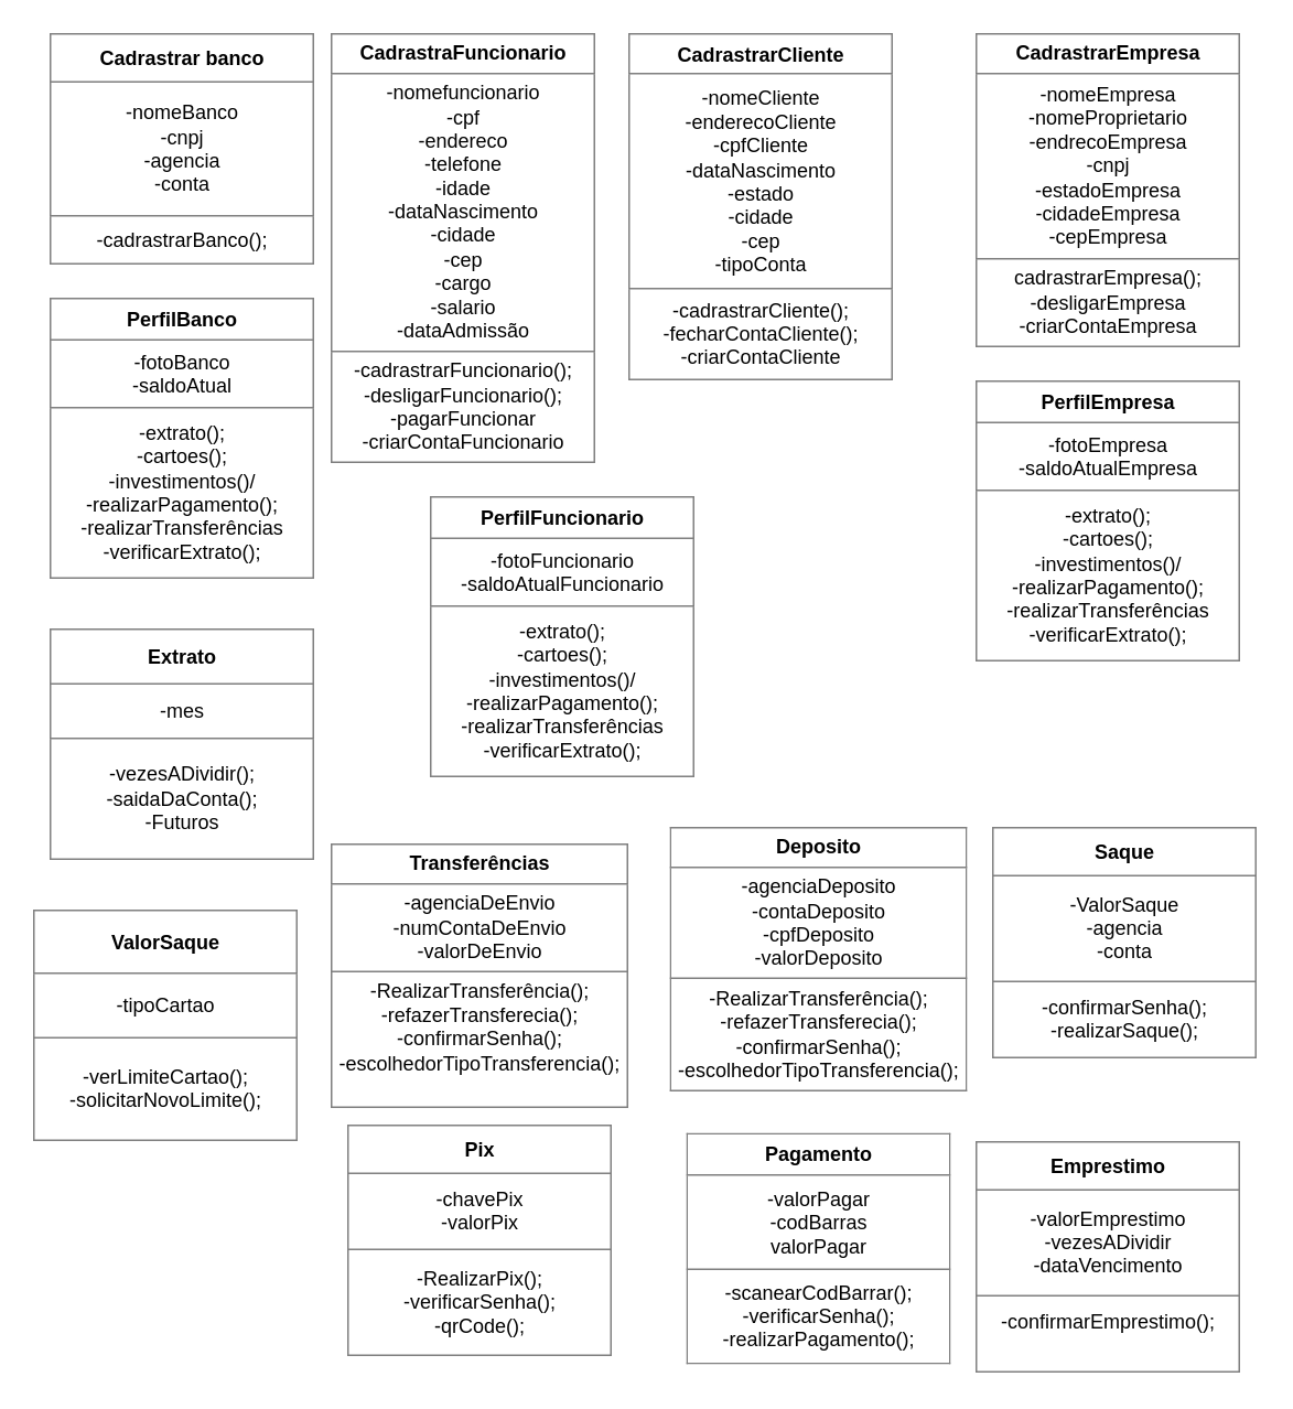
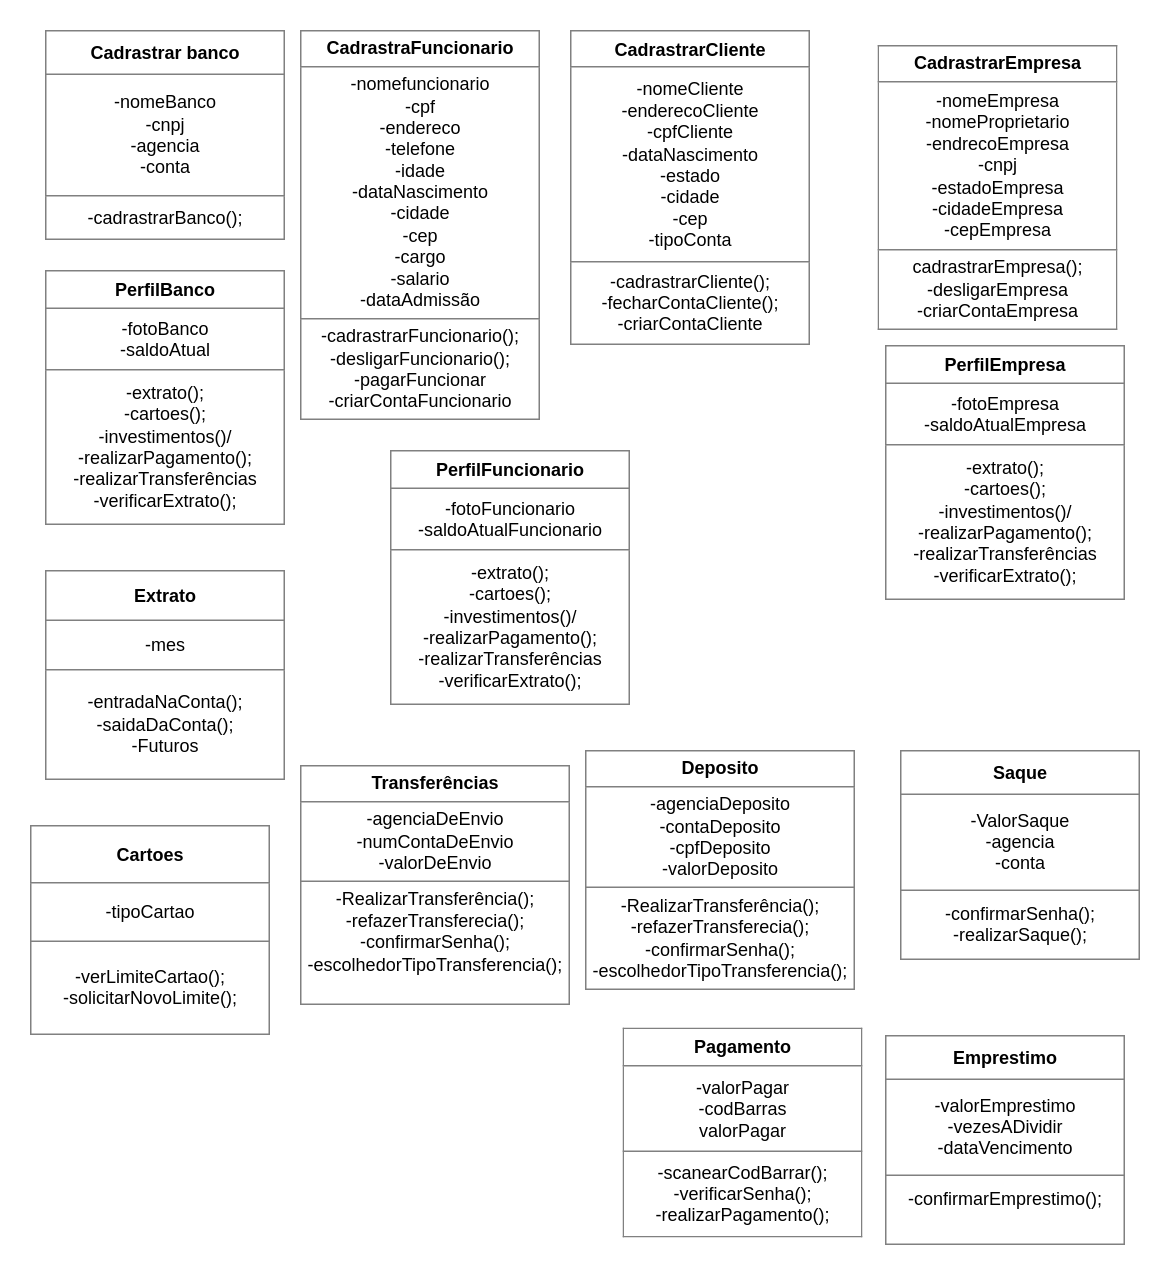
  <mxCell id="0" />
  <mxCell id="1" parent="0" />
  <mxCell id="2" value="&lt;table border=&quot;1&quot; width=&quot;100%&quot; height=&quot;100%&quot; cellpadding=&quot;4&quot; style=&quot;width:100%;height:100%;border-collapse:collapse;&quot;&gt;&lt;tbody&gt;&lt;tr&gt;&lt;th align=&quot;center&quot;&gt;Cadrastrar banco&lt;/th&gt;&lt;/tr&gt;&lt;tr&gt;&lt;td align=&quot;center&quot;&gt;-nomeBanco&lt;br&gt;-cnpj&lt;br&gt;-agencia&lt;br&gt;-conta&lt;/td&gt;&lt;/tr&gt;&lt;tr&gt;&lt;td align=&quot;center&quot;&gt;-cadrastrarBanco();&lt;/td&gt;&lt;/tr&gt;&lt;/tbody&gt;&lt;/table&gt;" style="text;html=1;strokeColor=none;fillColor=none;overflow=fill;" vertex="1" parent="1"><mxGeometry x="30" y="20" width="160" height="140" as="geometry" /></mxCell>
  <mxCell id="3" value="&lt;table border=&quot;1&quot; width=&quot;100%&quot; height=&quot;100%&quot; cellpadding=&quot;4&quot; style=&quot;width:100%;height:100%;border-collapse:collapse;&quot;&gt;&lt;tbody&gt;&lt;tr&gt;&lt;th align=&quot;center&quot;&gt;&lt;b&gt;CadrastraFuncionario&lt;/b&gt;&lt;/th&gt;&lt;/tr&gt;&lt;tr&gt;&lt;td align=&quot;center&quot;&gt;-nomefuncionario&lt;br&gt;-cpf&lt;br&gt;-endereco&lt;br&gt;-telefone&lt;br&gt;-idade&lt;br&gt;-dataNascimento&lt;br&gt;-cidade&lt;br&gt;-cep&lt;br&gt;-cargo&lt;br&gt;-salario&lt;br&gt;-dataAdmissão&lt;/td&gt;&lt;/tr&gt;&lt;tr&gt;&lt;td align=&quot;center&quot;&gt;-cadrastrarFuncionario();&lt;br&gt;-desligarFuncionario();&lt;br&gt;-pagarFuncionar&lt;br&gt;-criarContaFuncionario&lt;/td&gt;&lt;/tr&gt;&lt;/tbody&gt;&lt;/table&gt;" style="text;html=1;strokeColor=none;fillColor=none;overflow=fill;" vertex="1" parent="1"><mxGeometry x="200" y="20" width="160" height="260" as="geometry" /></mxCell>
  <mxCell id="4" value="&lt;table border=&quot;1&quot; width=&quot;100%&quot; height=&quot;100%&quot; cellpadding=&quot;4&quot; style=&quot;width:100%;height:100%;border-collapse:collapse;&quot;&gt;&lt;tbody&gt;&lt;tr&gt;&lt;th align=&quot;center&quot;&gt;&lt;b&gt;CadrastrarCliente&lt;/b&gt;&lt;/th&gt;&lt;/tr&gt;&lt;tr&gt;&lt;td align=&quot;center&quot;&gt;-nomeCliente&lt;br&gt;-enderecoCliente&lt;br&gt;-cpfCliente&lt;br&gt;-dataNascimento&lt;br&gt;-estado&lt;br&gt;-cidade&lt;br&gt;-cep&lt;br&gt;-tipoConta&lt;/td&gt;&lt;/tr&gt;&lt;tr&gt;&lt;td align=&quot;center&quot;&gt;-cadrastrarCliente();&lt;br&gt;-fecharContaCliente();&lt;br&gt;-criarContaCliente&lt;/td&gt;&lt;/tr&gt;&lt;/tbody&gt;&lt;/table&gt;" style="text;html=1;strokeColor=none;fillColor=none;overflow=fill;" vertex="1" parent="1"><mxGeometry x="380" y="20" width="160" height="210" as="geometry" /></mxCell>
- <mxCell id="5" value="&lt;table border=&quot;1&quot; width=&quot;100%&quot; height=&quot;100%&quot; cellpadding=&quot;4&quot; style=&quot;width:100%;height:100%;border-collapse:collapse;&quot;&gt;&lt;tbody&gt;&lt;tr&gt;&lt;th align=&quot;center&quot;&gt;CadrastrarEmpresa&lt;br&gt;&lt;/th&gt;&lt;/tr&gt;&lt;tr&gt;&lt;td align=&quot;center&quot;&gt;-nomeEmpresa&lt;br&gt;-nomeProprietario&lt;br&gt;-endrecoEmpresa&lt;br&gt;-cnpj&lt;br&gt;-estadoEmpresa&lt;br&gt;-cidadeEmpresa&lt;br&gt;-cepEmpresa&lt;/td&gt;&lt;/tr&gt;&lt;tr&gt;&lt;td align=&quot;center&quot;&gt;cadrastrarEmpresa();&lt;br&gt;-desligarEmpresa&lt;br&gt;-criarContaEmpresa&lt;br&gt;&lt;/td&gt;&lt;/tr&gt;&lt;/tbody&gt;&lt;/table&gt;" style="text;html=1;strokeColor=none;fillColor=none;overflow=fill;" vertex="1" parent="1"><mxGeometry x="590" y="20" width="160" height="190" as="geometry" /></mxCell>
+ <mxCell id="5" value="&lt;table border=&quot;1&quot; width=&quot;100%&quot; height=&quot;100%&quot; cellpadding=&quot;4&quot; style=&quot;width:100%;height:100%;border-collapse:collapse;&quot;&gt;&lt;tbody&gt;&lt;tr&gt;&lt;th align=&quot;center&quot;&gt;CadrastrarEmpresa&lt;br&gt;&lt;/th&gt;&lt;/tr&gt;&lt;tr&gt;&lt;td align=&quot;center&quot;&gt;-nomeEmpresa&lt;br&gt;-nomeProprietario&lt;br&gt;-endrecoEmpresa&lt;br&gt;-cnpj&lt;br&gt;-estadoEmpresa&lt;br&gt;-cidadeEmpresa&lt;br&gt;-cepEmpresa&lt;/td&gt;&lt;/tr&gt;&lt;tr&gt;&lt;td align=&quot;center&quot;&gt;cadrastrarEmpresa();&lt;br&gt;-desligarEmpresa&lt;br&gt;-criarContaEmpresa&lt;br&gt;&lt;/td&gt;&lt;/tr&gt;&lt;/tbody&gt;&lt;/table&gt;" style="text;html=1;strokeColor=none;fillColor=none;overflow=fill;" vertex="1" parent="1"><mxGeometry x="585" y="30" width="160" height="190" as="geometry" /></mxCell>
  <mxCell id="6" value="&lt;table border=&quot;1&quot; width=&quot;100%&quot; height=&quot;100%&quot; cellpadding=&quot;4&quot; style=&quot;width:100%;height:100%;border-collapse:collapse;&quot;&gt;&lt;tbody&gt;&lt;tr&gt;&lt;th align=&quot;center&quot;&gt;&lt;b&gt;PerfilBanco&lt;/b&gt;&lt;/th&gt;&lt;/tr&gt;&lt;tr&gt;&lt;td align=&quot;center&quot;&gt;-fotoBanco&lt;br&gt;-saldoAtual&lt;/td&gt;&lt;/tr&gt;&lt;tr&gt;&lt;td align=&quot;center&quot;&gt;-extrato();&lt;br&gt;-cartoes();&lt;br&gt;-investimentos()/&lt;br&gt;-realizarPagamento();&lt;br&gt;-realizarTransferências&lt;br&gt;-verificarExtrato();&lt;/td&gt;&lt;/tr&gt;&lt;/tbody&gt;&lt;/table&gt;" style="text;html=1;strokeColor=none;fillColor=none;overflow=fill;" vertex="1" parent="1"><mxGeometry x="30" y="180" width="160" height="170" as="geometry" /></mxCell>
- <mxCell id="7" value="&lt;table border=&quot;1&quot; width=&quot;100%&quot; height=&quot;100%&quot; cellpadding=&quot;4&quot; style=&quot;width:100%;height:100%;border-collapse:collapse;&quot;&gt;&lt;tbody&gt;&lt;tr&gt;&lt;th align=&quot;center&quot;&gt;&lt;b&gt;Extrato&lt;/b&gt;&lt;/th&gt;&lt;/tr&gt;&lt;tr&gt;&lt;td align=&quot;center&quot;&gt;-mes&lt;/td&gt;&lt;/tr&gt;&lt;tr&gt;&lt;td align=&quot;center&quot;&gt;-vezesADividir();&lt;br&gt;-saidaDaConta();&lt;br&gt;-Futuros&lt;br&gt;&lt;/td&gt;&lt;/tr&gt;&lt;/tbody&gt;&lt;/table&gt;" style="text;html=1;strokeColor=none;fillColor=none;overflow=fill;" vertex="1" parent="1"><mxGeometry x="30" y="380" width="160" height="140" as="geometry" /></mxCell>
+ <mxCell id="7" value="&lt;table border=&quot;1&quot; width=&quot;100%&quot; height=&quot;100%&quot; cellpadding=&quot;4&quot; style=&quot;width:100%;height:100%;border-collapse:collapse;&quot;&gt;&lt;tbody&gt;&lt;tr&gt;&lt;th align=&quot;center&quot;&gt;&lt;b&gt;Extrato&lt;/b&gt;&lt;/th&gt;&lt;/tr&gt;&lt;tr&gt;&lt;td align=&quot;center&quot;&gt;-mes&lt;/td&gt;&lt;/tr&gt;&lt;tr&gt;&lt;td align=&quot;center&quot;&gt;-entradaNaConta();&lt;br&gt;-saidaDaConta();&lt;br&gt;-Futuros&lt;br&gt;&lt;/td&gt;&lt;/tr&gt;&lt;/tbody&gt;&lt;/table&gt;" style="text;html=1;strokeColor=none;fillColor=none;overflow=fill;" vertex="1" parent="1"><mxGeometry x="30" y="380" width="160" height="140" as="geometry" /></mxCell>
  <mxCell id="8" value="&lt;table border=&quot;1&quot; width=&quot;100%&quot; height=&quot;100%&quot; cellpadding=&quot;4&quot; style=&quot;width:100%;height:100%;border-collapse:collapse;&quot;&gt;&lt;tbody&gt;&lt;tr&gt;&lt;th align=&quot;center&quot;&gt;&lt;b&gt;PerfilEmpresa&lt;/b&gt;&lt;/th&gt;&lt;/tr&gt;&lt;tr&gt;&lt;td align=&quot;center&quot;&gt;-fotoEmpresa&lt;br&gt;-saldoAtualEmpresa&lt;/td&gt;&lt;/tr&gt;&lt;tr&gt;&lt;td align=&quot;center&quot;&gt;-extrato();&lt;br&gt;-cartoes();&lt;br&gt;-investimentos()/&lt;br&gt;-realizarPagamento();&lt;br&gt;-realizarTransferências&lt;br&gt;-verificarExtrato();&lt;/td&gt;&lt;/tr&gt;&lt;/tbody&gt;&lt;/table&gt;" style="text;html=1;strokeColor=none;fillColor=none;overflow=fill;" vertex="1" parent="1"><mxGeometry x="590" y="230" width="160" height="170" as="geometry" /></mxCell>
  <mxCell id="9" value="&lt;table border=&quot;1&quot; width=&quot;100%&quot; height=&quot;100%&quot; cellpadding=&quot;4&quot; style=&quot;width:100%;height:100%;border-collapse:collapse;&quot;&gt;&lt;tbody&gt;&lt;tr&gt;&lt;th align=&quot;center&quot;&gt;&lt;b&gt;PerfilFuncionario&lt;/b&gt;&lt;/th&gt;&lt;/tr&gt;&lt;tr&gt;&lt;td align=&quot;center&quot;&gt;-fotoFuncionario&lt;br&gt;-saldoAtualFuncionario&lt;/td&gt;&lt;/tr&gt;&lt;tr&gt;&lt;td align=&quot;center&quot;&gt;-extrato();&lt;br&gt;-cartoes();&lt;br&gt;-investimentos()/&lt;br&gt;-realizarPagamento();&lt;br&gt;-realizarTransferências&lt;br&gt;-verificarExtrato();&lt;/td&gt;&lt;/tr&gt;&lt;/tbody&gt;&lt;/table&gt;" style="text;html=1;strokeColor=none;fillColor=none;overflow=fill;" vertex="1" parent="1"><mxGeometry x="260" y="300" width="160" height="170" as="geometry" /></mxCell>
  <mxCell id="10" value="&lt;table border=&quot;1&quot; width=&quot;100%&quot; height=&quot;100%&quot; cellpadding=&quot;4&quot; style=&quot;width:100%;height:100%;border-collapse:collapse;&quot;&gt;&lt;tbody&gt;&lt;tr&gt;&lt;th align=&quot;center&quot;&gt;&lt;b&gt;Transferências&lt;/b&gt;&lt;/th&gt;&lt;/tr&gt;&lt;tr&gt;&lt;td align=&quot;center&quot;&gt;-agenciaDeEnvio&lt;br&gt;-numContaDeEnvio&lt;br&gt;-valorDeEnvio&lt;/td&gt;&lt;/tr&gt;&lt;tr&gt;&lt;td align=&quot;center&quot;&gt;-RealizarTransferência();&lt;br&gt;-refazerTransferecia();&lt;br&gt;-confirmarSenha();&lt;br&gt;-escolhedorTipoTransferencia();&lt;br&gt;&lt;br&gt;&lt;/td&gt;&lt;/tr&gt;&lt;/tbody&gt;&lt;/table&gt;" style="text;html=1;strokeColor=none;fillColor=none;overflow=fill;" vertex="1" parent="1"><mxGeometry x="200" y="510" width="180" height="160" as="geometry" /></mxCell>
- <mxCell id="11" value="&lt;table border=&quot;1&quot; width=&quot;100%&quot; height=&quot;100%&quot; cellpadding=&quot;4&quot; style=&quot;width:100%;height:100%;border-collapse:collapse;&quot;&gt;&lt;tbody&gt;&lt;tr&gt;&lt;th align=&quot;center&quot;&gt;&lt;b&gt;Deposito&lt;/b&gt;&lt;/th&gt;&lt;/tr&gt;&lt;tr&gt;&lt;td align=&quot;center&quot;&gt;-agenciaDeposito&lt;br&gt;-contaDeposito&lt;br&gt;-cpfDeposito&lt;br&gt;-valorDeposito&lt;/td&gt;&lt;/tr&gt;&lt;tr&gt;&lt;td align=&quot;center&quot;&gt;-RealizarTransferência();&lt;br&gt;-refazerTransferecia();&lt;br&gt;-confirmarSenha();&lt;br&gt;-escolhedorTipoTransferencia();&lt;br&gt;&lt;/td&gt;&lt;/tr&gt;&lt;/tbody&gt;&lt;/table&gt;" style="text;html=1;strokeColor=none;fillColor=none;overflow=fill;" vertex="1" parent="1"><mxGeometry x="405" y="500" width="180" height="160" as="geometry" /></mxCell>
+ <mxCell id="11" value="&lt;table border=&quot;1&quot; width=&quot;100%&quot; height=&quot;100%&quot; cellpadding=&quot;4&quot; style=&quot;width:100%;height:100%;border-collapse:collapse;&quot;&gt;&lt;tbody&gt;&lt;tr&gt;&lt;th align=&quot;center&quot;&gt;&lt;b&gt;Deposito&lt;/b&gt;&lt;/th&gt;&lt;/tr&gt;&lt;tr&gt;&lt;td align=&quot;center&quot;&gt;-agenciaDeposito&lt;br&gt;-contaDeposito&lt;br&gt;-cpfDeposito&lt;br&gt;-valorDeposito&lt;/td&gt;&lt;/tr&gt;&lt;tr&gt;&lt;td align=&quot;center&quot;&gt;-RealizarTransferência();&lt;br&gt;-refazerTransferecia();&lt;br&gt;-confirmarSenha();&lt;br&gt;-escolhedorTipoTransferencia();&lt;br&gt;&lt;/td&gt;&lt;/tr&gt;&lt;/tbody&gt;&lt;/table&gt;" style="text;html=1;strokeColor=none;fillColor=none;overflow=fill;" vertex="1" parent="1"><mxGeometry x="390" y="500" width="180" height="160" as="geometry" /></mxCell>
  <mxCell id="12" value="&lt;table border=&quot;1&quot; width=&quot;100%&quot; height=&quot;100%&quot; cellpadding=&quot;4&quot; style=&quot;width:100%;height:100%;border-collapse:collapse;&quot;&gt;&lt;tbody&gt;&lt;tr&gt;&lt;th align=&quot;center&quot;&gt;&lt;b&gt;Saque&lt;/b&gt;&lt;/th&gt;&lt;/tr&gt;&lt;tr&gt;&lt;td align=&quot;center&quot;&gt;-ValorSaque&lt;br&gt;-agencia&lt;br&gt;-conta&lt;/td&gt;&lt;/tr&gt;&lt;tr&gt;&lt;td align=&quot;center&quot;&gt;-confirmarSenha();&lt;br&gt;-realizarSaque();&lt;/td&gt;&lt;/tr&gt;&lt;/tbody&gt;&lt;/table&gt;" style="text;html=1;strokeColor=none;fillColor=none;overflow=fill;" vertex="1" parent="1"><mxGeometry x="600" y="500" width="160" height="140" as="geometry" /></mxCell>
- <mxCell id="13" value="&lt;table border=&quot;1&quot; width=&quot;100%&quot; height=&quot;100%&quot; cellpadding=&quot;4&quot; style=&quot;width:100%;height:100%;border-collapse:collapse;&quot;&gt;&lt;tbody&gt;&lt;tr&gt;&lt;th align=&quot;center&quot;&gt;Pix&lt;/th&gt;&lt;/tr&gt;&lt;tr&gt;&lt;td align=&quot;center&quot;&gt;-chavePix&lt;br&gt;-valorPix&lt;/td&gt;&lt;/tr&gt;&lt;tr&gt;&lt;td align=&quot;center&quot;&gt;-RealizarPix();&lt;br&gt;-verificarSenha();&lt;br&gt;-qrCode();&lt;/td&gt;&lt;/tr&gt;&lt;/tbody&gt;&lt;/table&gt;" style="text;html=1;strokeColor=none;fillColor=none;overflow=fill;" vertex="1" parent="1"><mxGeometry x="210" y="680" width="160" height="140" as="geometry" /></mxCell>
  <mxCell id="14" value="&lt;table border=&quot;1&quot; width=&quot;100%&quot; height=&quot;100%&quot; cellpadding=&quot;4&quot; style=&quot;width:100%;height:100%;border-collapse:collapse;&quot;&gt;&lt;tbody&gt;&lt;tr&gt;&lt;th align=&quot;center&quot;&gt;Pagamento&lt;/th&gt;&lt;/tr&gt;&lt;tr&gt;&lt;td align=&quot;center&quot;&gt;-valorPagar&lt;br&gt;-codBarras&lt;br&gt;valorPagar&lt;/td&gt;&lt;/tr&gt;&lt;tr&gt;&lt;td align=&quot;center&quot;&gt;-scanearCodBarrar();&lt;br&gt;-verificarSenha();&lt;br&gt;-realizarPagamento();&lt;/td&gt;&lt;/tr&gt;&lt;/tbody&gt;&lt;/table&gt;" style="text;html=1;strokeColor=none;fillColor=none;overflow=fill;" vertex="1" parent="1"><mxGeometry x="415" y="685" width="160" height="140" as="geometry" /></mxCell>
  <mxCell id="15" value="&lt;table border=&quot;1&quot; width=&quot;100%&quot; height=&quot;100%&quot; cellpadding=&quot;4&quot; style=&quot;width:100%;height:100%;border-collapse:collapse;&quot;&gt;&lt;tbody&gt;&lt;tr&gt;&lt;th align=&quot;center&quot;&gt;Emprestimo&lt;/th&gt;&lt;/tr&gt;&lt;tr&gt;&lt;td align=&quot;center&quot;&gt;-valorEmprestimo&lt;br&gt;-vezesADividir&lt;br&gt;-dataVencimento&lt;/td&gt;&lt;/tr&gt;&lt;tr&gt;&lt;td align=&quot;center&quot;&gt;-confirmarEmprestimo();&lt;br&gt;&lt;br&gt;&lt;/td&gt;&lt;/tr&gt;&lt;/tbody&gt;&lt;/table&gt;" style="text;html=1;strokeColor=none;fillColor=none;overflow=fill;" vertex="1" parent="1"><mxGeometry x="590" y="690" width="160" height="140" as="geometry" /></mxCell>
- <mxCell id="16" value="&lt;table border=&quot;1&quot; width=&quot;100%&quot; height=&quot;100%&quot; cellpadding=&quot;4&quot; style=&quot;width:100%;height:100%;border-collapse:collapse;&quot;&gt;&lt;tbody&gt;&lt;tr&gt;&lt;th align=&quot;center&quot;&gt;ValorSaque&lt;/th&gt;&lt;/tr&gt;&lt;tr&gt;&lt;td align=&quot;center&quot;&gt;-tipoCartao&lt;br&gt;&lt;/td&gt;&lt;/tr&gt;&lt;tr&gt;&lt;td align=&quot;center&quot;&gt;-verLimiteCartao();&lt;br&gt;-solicitarNovoLimite();&lt;br&gt;&lt;/td&gt;&lt;/tr&gt;&lt;/tbody&gt;&lt;/table&gt;" style="text;html=1;strokeColor=none;fillColor=none;overflow=fill;" vertex="1" parent="1"><mxGeometry x="20" y="550" width="160" height="140" as="geometry" /></mxCell>
+ <mxCell id="16" value="&lt;table border=&quot;1&quot; width=&quot;100%&quot; height=&quot;100%&quot; cellpadding=&quot;4&quot; style=&quot;width:100%;height:100%;border-collapse:collapse;&quot;&gt;&lt;tbody&gt;&lt;tr&gt;&lt;th align=&quot;center&quot;&gt;Cartoes&lt;/th&gt;&lt;/tr&gt;&lt;tr&gt;&lt;td align=&quot;center&quot;&gt;-tipoCartao&lt;br&gt;&lt;/td&gt;&lt;/tr&gt;&lt;tr&gt;&lt;td align=&quot;center&quot;&gt;-verLimiteCartao();&lt;br&gt;-solicitarNovoLimite();&lt;br&gt;&lt;/td&gt;&lt;/tr&gt;&lt;/tbody&gt;&lt;/table&gt;" style="text;html=1;strokeColor=none;fillColor=none;overflow=fill;" vertex="1" parent="1"><mxGeometry x="20" y="550" width="160" height="140" as="geometry" /></mxCell>
